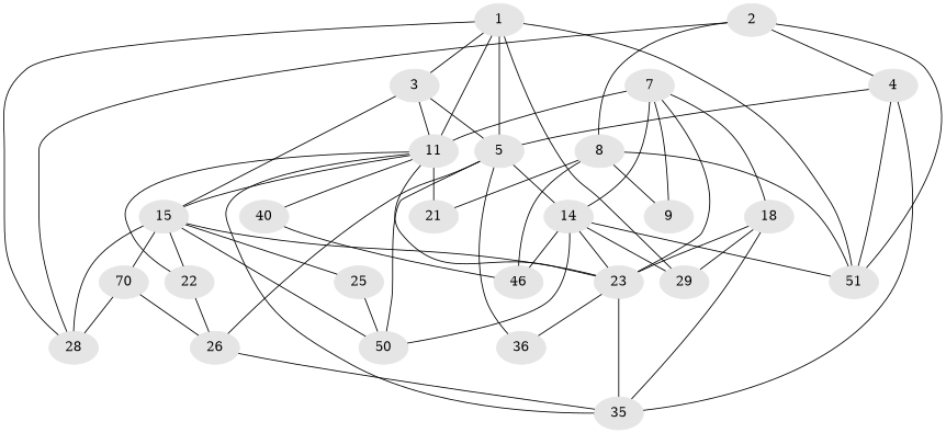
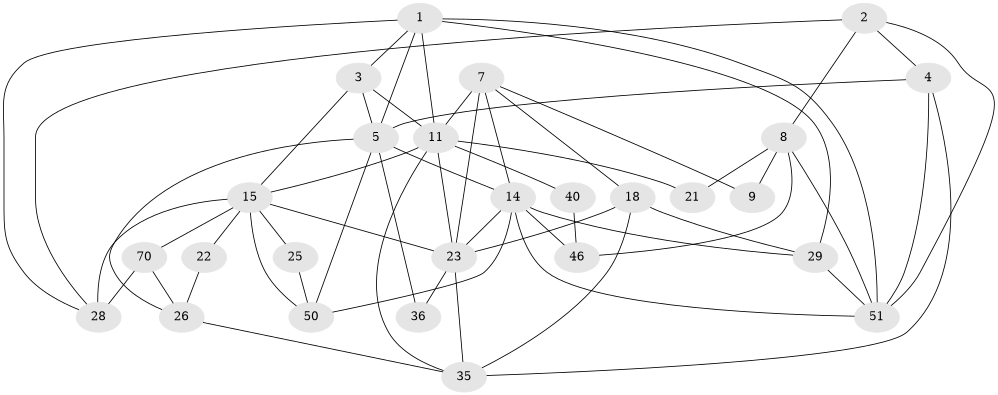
  graph {
    node [color=gray90 style=filled]
    1 [super="+16+48"]
    3 [super="+13"]
    5 [super="+10+19"]
    11 [super="+12+30"]
    28 [super="+31"]
    29 [super="+41"]
    51 [super="+53"]
    15 [super="+37+24+52"]
    14 [super="+27"]
    26 [super="+33"]
    36
    50
    35 [super="+39"]
    21
    23 [super="+38"]
    22
    40
    25 [super="+47"]
    2
    4
    n21 [label=8]
    9
    46
    n24 [label=70]
    7 [super="+8"]
    18 [super="+43"]
    1 -- 3
    1 -- 5 [weight=3]
    1 -- 11 [weight=2]
    1 -- 28
    1 -- 29 [weight=2]
    1 -- 51
    3 -- 5
    3 -- 11
    3 -- 15
    5 -- 14
    5 -- 26
    5 -- 36
    5 -- 50
    11 -- 15
    11 -- 35
    11 -- 21
    11 -- 23
-   11 -- 22
    11 -- 40
+   29 -- 51
    15 -- 28 [weight=3]
    15 -- 50
    15 -- 23
    15 -- 22
    15 -- 25 [weight=2]
    15 -- n24
    14 -- 29
    14 -- 51
    14 -- 50
    14 -- 23
    14 -- 46
    26 -- 35
    23 -- 36
    23 -- 35
    22 -- 26
    40 -- 46
    25 -- 50
    2 -- 28
    2 -- 51
    2 -- 4
    2 -- n21
    4 -- 5 [weight=2]
    4 -- 51
    4 -- 35
    n21 -- 51
    n21 -- 21
    n21 -- 9
    n21 -- 46
    n24 -- 28
    n24 -- 26
    7 -- 11 [weight=5]
    7 -- 14 [weight=2]
    7 -- 23
    7 -- 9
    7 -- 18
    18 -- 29
    18 -- 35
    18 -- 23
  }
